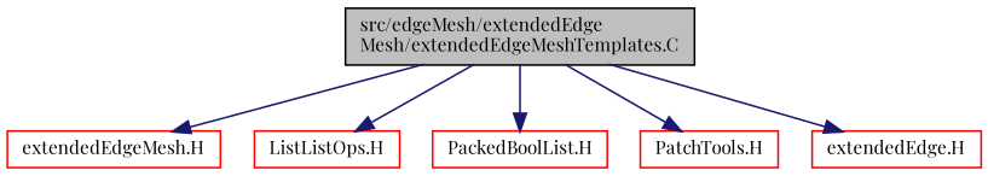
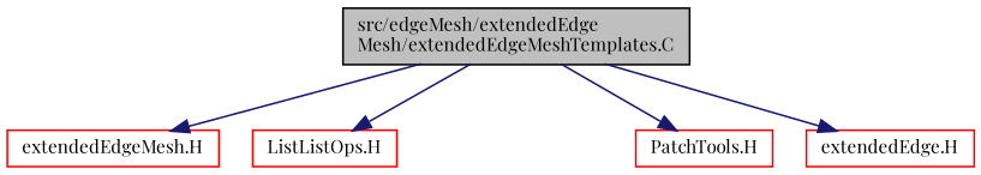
  digraph {
    fontname="Playfair Display"
    node [color=red fontname="Playfair Display" fontsize=10 shape=record]
    edge [color=midnightblue fontname="Playfair Display" fontsize=10 labelfontname=FreeSans labelfontsize=10 style=solid]
    n1 [color=black fillcolor=grey75 fontcolor=black height=0.2 label="src/edgeMesh/extendedEdge\lMesh/extendedEdgeMeshTemplates.C" style=filled width=0.4]
    n2 [height=0.2 label="extendedEdgeMesh.H" width=0.4]
    n3 [height=0.2 label="ListListOps.H" width=0.4]
-   n4 [height=0.2 label="PackedBoolList.H" width=0.4]
    n5 [height=0.2 label="PatchTools.H" width=0.4]
    n6 [height=0.2 label="extendedEdge.H" width=0.4]
    n1 -> n2
    n1 -> n3
-   n1 -> n4
    n1 -> n5
    n1 -> n6
  }
